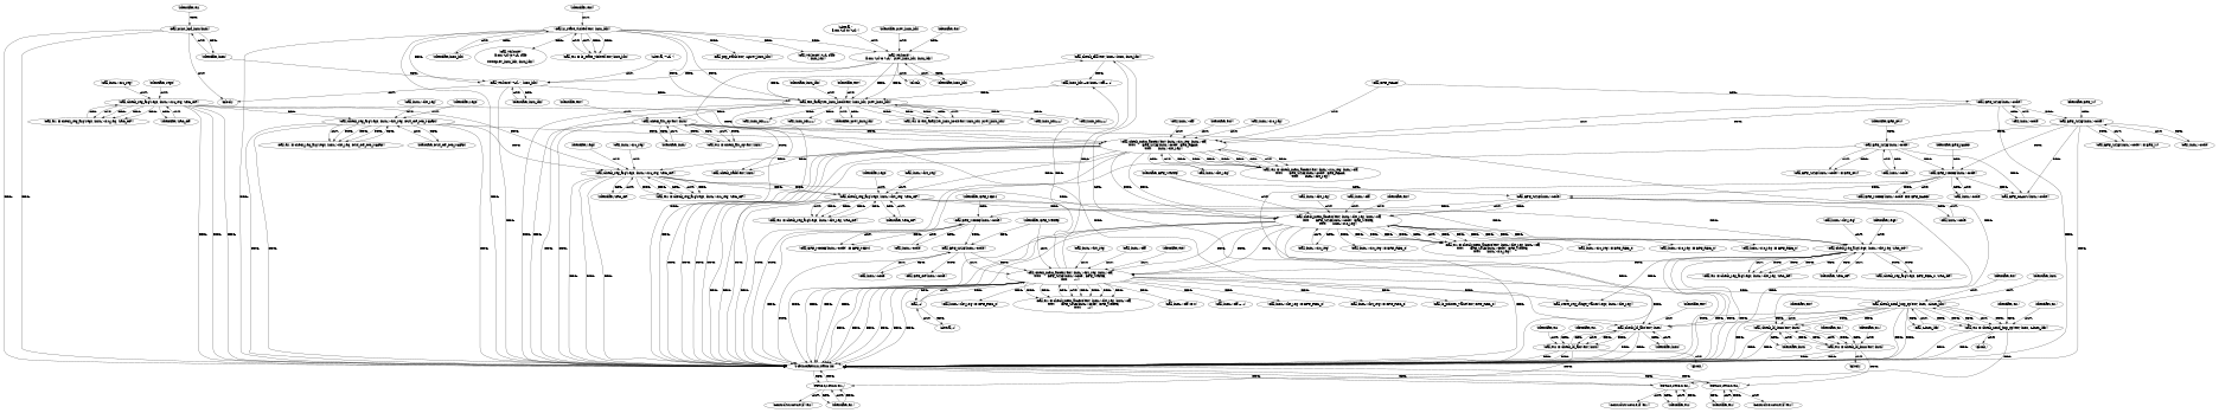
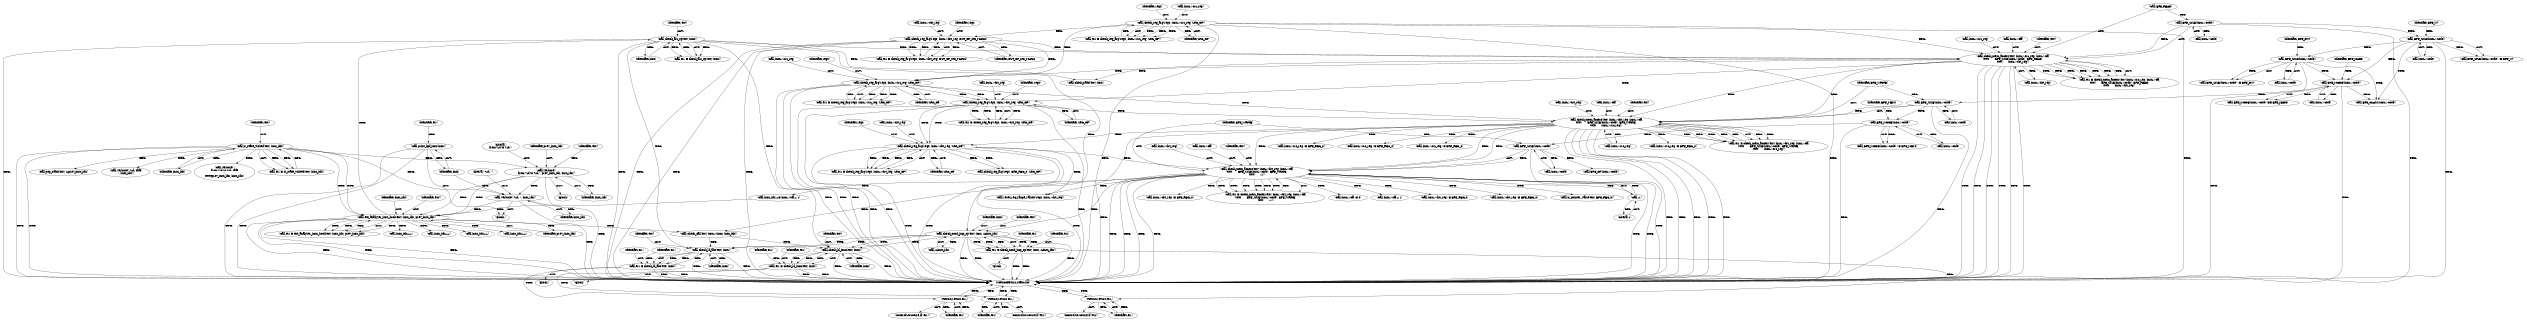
  digraph {
    n1 [label="(Call,check_cond_jmp_op(env, insn, &insn_idx))"]
    n2 [label="(Call,err = check_cond_jmp_op(env, insn, &insn_idx))"]
    n3 [label="(Call,check_ld_abs(env, insn))"]
    n4 [label="(Call,check_ld_imm(env, insn))"]
    n5 [label="(MethodReturn,static int)"]
    n6 [label="(Call,&insn_idx)"]
    n7 [label="(Return,return err;)"]
    n8 [label="(Block,)"]
    n9 [label="(Call,err = check_ld_abs(env, insn))"]
    n10 [label="(Identifier,insn)"]
    n11 [label="(Call,err = check_ld_imm(env, insn))"]
    n12 [label="(Identifier,insn)"]
    n13 [label="(Return,return err;)"]
    n14 [label="(Return,return err;)"]
    n15 [label="(Call,check_mem_access(env, insn->dst_reg, insn->off,\n\t\t\t\t\t       BPF_SIZE(insn->code), BPF_WRITE,\n\t\t\t\t\t       -1))"]
    n16 [label="(Call,-1)"]
    n17 [label="(Call,insn->dst_reg != BPF_REG_0)"]
    n18 [label="(Call,check_call(env, insn->imm, insn_idx))"]
    n19 [label="(Call,insn_idx += insn->off + 1)"]
    n20 [label="(Call,err = check_mem_access(env, insn->dst_reg, insn->off,\n\t\t\t\t\t       BPF_SIZE(insn->code), BPF_WRITE,\n\t\t\t\t\t       -1))"]
    n21 [label="(Call,insn->off != 0)"]
    n22 [label="(Call,insn->off + 1)"]
    n23 [label="(Call,insn->dst_reg != BPF_REG_0)"]
    n24 [label="(Call,insn->dst_reg != BPF_REG_0)"]
    n25 [label="(Call,is_pointer_value(env, BPF_REG_0))"]
    n26 [label="(Call,reset_reg_range_values(regs, insn->dst_reg))"]
    n27 [label="(Literal,1)"]
    n28 [label="(Call,ext_analyzer_insn_hook(env, insn_idx, prev_insn_idx))"]
    n29 [label="(Call,check_mem_access(env, insn->dst_reg, insn->off,\n\t\t\t\t\t       BPF_SIZE(insn->code), BPF_WRITE,\n\t\t\t\t\t       insn->src_reg))"]
    n30 [label="(Call,check_reg_arg(regs, insn->dst_reg, SRC_OP))"]
    n31 [label="(Call,insn->src_reg)"]
    n32 [label="(Call,insn->src_reg != BPF_REG_0)"]
    n33 [label="(Call,err = check_mem_access(env, insn->dst_reg, insn->off,\n\t\t\t\t\t       BPF_SIZE(insn->code), BPF_WRITE,\n\t\t\t\t\t       insn->src_reg))"]
    n34 [label="(Call,insn->src_reg != BPF_REG_0)"]
    n35 [label="(Call,insn->src_reg != BPF_REG_0)"]
    n36 [label="(Call,insn->src_reg != BPF_REG_0)"]
    n37 [label="(Call,err = check_reg_arg(regs, insn->dst_reg, SRC_OP))"]
    n38 [label="(Identifier,SRC_OP)"]
    n39 [label="(Call,check_reg_arg(regs, BPF_REG_0, SRC_OP))"]
    n40 [label="(Call,check_mem_access(env, insn->src_reg, insn->off,\n\t\t\t\t\t       BPF_SIZE(insn->code), BPF_READ,\n\t\t\t\t\t       insn->dst_reg))"]
    n41 [label="(Call,check_reg_arg(regs, insn->dst_reg, SRC_OP))"]
    n42 [label="(Call,check_reg_arg(regs, insn->src_reg, SRC_OP))"]
    n43 [label="(Call,check_xadd(env, insn))"]
    n44 [label="(Call,insn->dst_reg)"]
    n45 [label="(Call,err = check_mem_access(env, insn->src_reg, insn->off,\n\t\t\t\t\t       BPF_SIZE(insn->code), BPF_READ,\n\t\t\t\t\t       insn->dst_reg))"]
    n46 [label="(Call,err = check_reg_arg(regs, insn->dst_reg, SRC_OP))"]
    n47 [label="(Identifier,SRC_OP)"]
    n48 [label="(Call,err = check_reg_arg(regs, insn->src_reg, SRC_OP))"]
    n49 [label="(Identifier,SRC_OP)"]
    n50 [label="(Call,check_alu_op(env, insn))"]
    n51 [label="(Identifier,insn)"]
    n52 [label="(Call,err = check_alu_op(env, insn))"]
    n53 [label="(Call,insn_idx++)"]
    n54 [label="(Call,insn_idx++)"]
    n55 [label="(Identifier,prev_insn_idx)"]
    n56 [label="(Call,err = ext_analyzer_insn_hook(env, insn_idx, prev_insn_idx))"]
    n57 [label="(Call,insn_idx++)"]
    n58 [label="(Call,insn_idx++)"]
    n59 [label="(Call,is_state_visited(env, insn_idx))"]
    n60 [label="(Call,verbose(\"%d: \", insn_idx))"]
    n61 [label="(Call,verbose(\"\nfrom %d to %d:\", prev_insn_idx, insn_idx))"]
    n62 [label="(Call,pop_stack(env, &prev_insn_idx))"]
    n63 [label="(Call,verbose(\"%d: safe\n\", insn_idx))"]
    n64 [label="(Identifier,insn_idx)"]
    n65 [label="(Call,verbose(\"\nfrom %d to %d: safe\n\",\n\t\t\t\t\t\tprev_insn_idx, insn_idx))"]
    n66 [label="(Call,err = is_state_visited(env, insn_idx))"]
    n67 [label="(Identifier,insn_idx)"]
    n68 [label="(Block,)"]
    n69 [label="(Block,)"]
    n70 [label="(Identifier,insn_idx)"]
    n71 [label="(Call,print_bpf_insn(insn))"]
    n72 [label="(Identifier,insn)"]
    n73 [label="(Call,check_reg_arg(regs, insn->src_reg, SRC_OP))"]
    n74 [label="(Call,check_reg_arg(regs, insn->dst_reg, DST_OP_NO_MARK))"]
    n75 [label="(Call,err = check_reg_arg(regs, insn->src_reg, SRC_OP))"]
    n76 [label="(Identifier,SRC_OP)"]
    n77 [label="(Call,err = check_reg_arg(regs, insn->dst_reg, DST_OP_NO_MARK))"]
    n78 [label="(Identifier,DST_OP_NO_MARK)"]
    n79 [label="(Call,BPF_SIZE(insn->code))"]
    n80 [label="(Call,BPF_SIZE(insn->code))"]
    n81 [label="(Call,insn->code)"]
    n82 [label="(Call,BPF_MODE(insn->code))"]
    n83 [label="(Call,BPF_CLASS(insn->code))"]
    n84 [label="(Call,BPF_SIZE(insn->code))"]
    n85 [label="(Call,BPF_SIZE(insn->code) != BPF_W)"]
    n86 [label="(Call,insn->code)"]
    n87 [label="(Call,BPF_SIZE(insn->code))"]
    n88 [label="(Call,BPF_MODE(insn->code))"]
    n89 [label="(Call,insn->code)"]
    n90 [label="(Call,BPF_SIZE(insn->code))"]
    n91 [label="(Call,insn->code)"]
    n92 [label="(Call,BPF_MODE(insn->code) != BPF_MEM)"]
    n93 [label="(Call,insn->code)"]
    n94 [label="(Call,BPF_MODE(insn->code) == BPF_XADD)"]
    n95 [label="(Call,insn->code)"]
    n96 [label="(Call,BPF_SIZE(insn->code) != BPF_DW)"]
    n97 [label="(Call,BPF_OP(insn->code))"]
    n98 [label="(Call,insn->code)"]
    n99 [label="(ControlStructure,if (err))"]
    n100 [label="(Identifier,err)"]
    n101 [label="(Block,)"]
    n102 [label="(ControlStructure,if (err))"]
    n103 [label="(Identifier,err)"]
    n104 [label="(Block,)"]
    n105 [label="(Identifier,err)"]
    n106 [label="(ControlStructure,if (err))"]
    n107 [label="(Identifier,regs)"]
    n108 [label="(Identifier,env)"]
    n109 [label="(Call,insn->src_reg)"]
    n110 [label="(Identifier,err)"]
    n111 [label="(Call,insn->dst_reg)"]
    n112 [label="(Literal,\"\nfrom %d to %d:\")"]
    n113 [label="(Call,BPF_READ)"]
    n114 [label="(Identifier,regs)"]
    n115 [label="(Identifier,err)"]
    n116 [label="(Identifier,BPF_WRITE)"]
    n117 [label="(Identifier,env)"]
    n118 [label="(Identifier,err)"]
    n119 [label="(Identifier,env)"]
    n120 [label="(Call,insn->dst_reg)"]
    n121 [label="(Identifier,insn)"]
    n122 [label="(Call,insn->off)"]
    n123 [label="(Call,insn->off)"]
    n124 [label="(Identifier,BPF_WRITE)"]
    n125 [label="(Call,insn->dst_reg)"]
    n126 [label="(Literal,\"%d: \")"]
    n127 [label="(Identifier,env)"]
    n128 [label="(Identifier,BPF_XADD)"]
    n129 [label="(Identifier,env)"]
    n130 [label="(Identifier,err)"]
    n131 [label="(Identifier,prev_insn_idx)"]
    n132 [label="(Identifier,BPF_MEM)"]
    n133 [label="(Identifier,BPF_DW)"]
    n134 [label="(Identifier,err)"]
    n135 [label="(Identifier,regs)"]
    n136 [label="(Identifier,BPF_W)"]
    n137 [label="(Call,insn->src_reg)"]
    n138 [label="(Identifier,env)"]
    n139 [label="(Call,insn->src_reg)"]
    n140 [label="(Call,insn->dst_reg)"]
    n141 [label="(Identifier,env)"]
    n142 [label="(Identifier,insn_idx)"]
    n143 [label="(Identifier,env)"]
    n144 [label="(Identifier,err)"]
    n145 [label="(Call,insn->dst_reg)"]
    n146 [label="(Identifier,env)"]
    n147 [label="(Identifier,regs)"]
    n148 [label="(Call,insn->off)"]
    n149 [label="(Identifier,err)"]
    n150 [label="(Identifier,regs)"]
    n151 [label="(Identifier,env)"]
    n1 -> n2 [label="AST: "]
    n1 -> n2 [label="DDG: "]
    n1 -> n2 [label="DDG: "]
    n1 -> n2 [label="DDG: "]
    n1 -> n3 [label="DDG: "]
    n1 -> n3 [label="DDG: "]
    n1 -> n4 [label="DDG: "]
    n1 -> n4 [label="DDG: "]
    n1 -> n5 [label="DDG: "]
    n1 -> n5 [label="DDG: "]
    n1 -> n5 [label="DDG: "]
    n1 -> n6 [label="CFG: "]
    n2 -> n1 [label="CFG: "]
    n2 -> n5 [label="DDG: "]
    n2 -> n5 [label="DDG: "]
    n2 -> n7 [label="DDG: "]
    n2 -> n8 [label="AST: "]
    n3 -> n5 [label="DDG: "]
    n3 -> n5 [label="DDG: "]
    n3 -> n9 [label="AST: "]
    n3 -> n9 [label="DDG: "]
    n3 -> n9 [label="DDG: "]
    n3 -> n10 [label="CFG: "]
    n4 -> n5 [label="DDG: "]
    n4 -> n5 [label="DDG: "]
    n4 -> n11 [label="AST: "]
    n4 -> n11 [label="DDG: "]
    n4 -> n11 [label="DDG: "]
    n4 -> n12 [label="CFG: "]
    n5 -> n7 [label="CFG: "]
    n5 -> n13 [label="CFG: "]
    n5 -> n14 [label="CFG: "]
    n6 -> n1 [label="AST: "]
    n7 -> n5 [label="DDG: "]
    n7 -> n99 [label="AST: "]
    n7 -> n100 [label="CFG: "]
    n9 -> n3 [label="CFG: "]
    n9 -> n5 [label="DDG: "]
    n9 -> n5 [label="DDG: "]
    n9 -> n13 [label="DDG: "]
    n9 -> n101 [label="AST: "]
    n10 -> n3 [label="AST: "]
    n11 -> n4 [label="CFG: "]
    n11 -> n5 [label="DDG: "]
    n11 -> n5 [label="DDG: "]
    n11 -> n14 [label="DDG: "]
    n11 -> n104 [label="AST: "]
    n12 -> n4 [label="AST: "]
    n13 -> n5 [label="DDG: "]
    n13 -> n102 [label="AST: "]
    n13 -> n103 [label="CFG: "]
    n14 -> n5 [label="DDG: "]
    n14 -> n105 [label="CFG: "]
    n14 -> n106 [label="AST: "]
    n15 -> n1 [label="DDG: "]
    n15 -> n5 [label="DDG: "]
    n15 -> n5 [label="DDG: "]
    n15 -> n5 [label="DDG: "]
    n15 -> n5 [label="DDG: "]
    n15 -> n5 [label="DDG: "]
    n15 -> n5 [label="DDG: "]
    n15 -> n16 [label="CFG: "]
    n15 -> n17 [label="DDG: "]
    n15 -> n18 [label="DDG: "]
    n15 -> n19 [label="DDG: "]
    n15 -> n20 [label="AST: "]
    n15 -> n20 [label="DDG: "]
    n15 -> n20 [label="DDG: "]
    n15 -> n20 [label="DDG: "]
    n15 -> n20 [label="DDG: "]
    n15 -> n20 [label="DDG: "]
    n15 -> n20 [label="DDG: "]
    n15 -> n21 [label="DDG: "]
    n15 -> n22 [label="DDG: "]
    n15 -> n23 [label="DDG: "]
    n15 -> n24 [label="DDG: "]
    n15 -> n25 [label="DDG: "]
    n15 -> n26 [label="DDG: "]
    n16 -> n15 [label="AST: "]
    n16 -> n15 [label="DDG: "]
    n16 -> n27 [label="CFG: "]
    n18 -> n3 [label="CFG: "]
-   n18 -> n19 [label="DDG: "]
+   n18 -> n4 [label="DDG: "]
    n19 -> n28 [label="DDG: "]
    n20 -> n15 [label="CFG: "]
    n27 -> n16 [label="AST: "]
    n28 -> n5 [label="DDG: "]
    n28 -> n5 [label="DDG: "]
    n28 -> n5 [label="DDG: "]
    n28 -> n18 [label="DDG: "]
    n28 -> n50 [label="DDG: "]
    n28 -> n53 [label="DDG: "]
    n28 -> n54 [label="DDG: "]
    n28 -> n55 [label="CFG: "]
    n28 -> n56 [label="AST: "]
    n28 -> n56 [label="DDG: "]
    n28 -> n56 [label="DDG: "]
    n28 -> n56 [label="DDG: "]
    n28 -> n57 [label="DDG: "]
    n28 -> n58 [label="DDG: "]
    n29 -> n5 [label="DDG: "]
    n29 -> n5 [label="DDG: "]
    n29 -> n5 [label="DDG: "]
    n29 -> n5 [label="DDG: "]
    n29 -> n5 [label="DDG: "]
    n29 -> n5 [label="DDG: "]
    n29 -> n15 [label="DDG: "]
    n29 -> n15 [label="DDG: "]
    n29 -> n15 [label="DDG: "]
    n29 -> n30 [label="DDG: "]
    n29 -> n31 [label="CFG: "]
    n29 -> n32 [label="DDG: "]
    n29 -> n33 [label="AST: "]
    n29 -> n33 [label="DDG: "]
    n29 -> n33 [label="DDG: "]
    n29 -> n33 [label="DDG: "]
    n29 -> n33 [label="DDG: "]
    n29 -> n33 [label="DDG: "]
    n29 -> n33 [label="DDG: "]
    n29 -> n34 [label="DDG: "]
    n29 -> n35 [label="DDG: "]
    n29 -> n36 [label="DDG: "]
    n30 -> n5 [label="DDG: "]
    n30 -> n5 [label="DDG: "]
    n30 -> n5 [label="DDG: "]
    n30 -> n15 [label="DDG: "]
    n30 -> n26 [label="DDG: "]
    n30 -> n37 [label="AST: "]
    n30 -> n37 [label="DDG: "]
    n30 -> n37 [label="DDG: "]
    n30 -> n37 [label="DDG: "]
    n30 -> n38 [label="CFG: "]
    n30 -> n39 [label="DDG: "]
    n30 -> n39 [label="DDG: "]
    n31 -> n29 [label="AST: "]
    n33 -> n29 [label="CFG: "]
    n37 -> n30 [label="CFG: "]
    n38 -> n30 [label="AST: "]
    n40 -> n5 [label="DDG: "]
    n40 -> n5 [label="DDG: "]
    n40 -> n5 [label="DDG: "]
    n40 -> n5 [label="DDG: "]
    n40 -> n5 [label="DDG: "]
    n40 -> n5 [label="DDG: "]
    n40 -> n29 [label="DDG: "]
    n40 -> n29 [label="DDG: "]
    n40 -> n41 [label="DDG: "]
    n40 -> n42 [label="DDG: "]
    n40 -> n43 [label="DDG: "]
    n40 -> n44 [label="CFG: "]
    n40 -> n45 [label="AST: "]
    n40 -> n45 [label="DDG: "]
    n40 -> n45 [label="DDG: "]
    n40 -> n45 [label="DDG: "]
    n40 -> n45 [label="DDG: "]
    n40 -> n45 [label="DDG: "]
    n40 -> n45 [label="DDG: "]
    n41 -> n5 [label="DDG: "]
    n41 -> n5 [label="DDG: "]
    n41 -> n5 [label="DDG: "]
    n41 -> n29 [label="DDG: "]
    n41 -> n30 [label="DDG: "]
    n41 -> n30 [label="DDG: "]
    n41 -> n46 [label="AST: "]
    n41 -> n46 [label="DDG: "]
    n41 -> n46 [label="DDG: "]
    n41 -> n46 [label="DDG: "]
    n41 -> n47 [label="CFG: "]
    n42 -> n5 [label="DDG: "]
    n42 -> n5 [label="DDG: "]
    n42 -> n5 [label="DDG: "]
    n42 -> n29 [label="DDG: "]
    n42 -> n41 [label="DDG: "]
    n42 -> n41 [label="DDG: "]
    n42 -> n48 [label="AST: "]
    n42 -> n48 [label="DDG: "]
    n42 -> n48 [label="DDG: "]
    n42 -> n48 [label="DDG: "]
    n42 -> n49 [label="CFG: "]
    n44 -> n40 [label="AST: "]
    n45 -> n40 [label="CFG: "]
    n46 -> n41 [label="CFG: "]
    n47 -> n41 [label="AST: "]
    n48 -> n42 [label="CFG: "]
    n49 -> n42 [label="AST: "]
+   n50 -> n1 [label="DDG: "]
    n50 -> n3 [label="DDG: "]
    n50 -> n4 [label="DDG: "]
    n50 -> n5 [label="DDG: "]
    n50 -> n5 [label="DDG: "]
    n50 -> n40 [label="DDG: "]
    n50 -> n43 [label="DDG: "]
    n50 -> n51 [label="CFG: "]
    n50 -> n52 [label="AST: "]
    n50 -> n52 [label="DDG: "]
    n50 -> n52 [label="DDG: "]
    n51 -> n50 [label="AST: "]
    n52 -> n50 [label="CFG: "]
    n55 -> n28 [label="AST: "]
    n56 -> n28 [label="CFG: "]
    n59 -> n5 [label="DDG: "]
    n59 -> n5 [label="DDG: "]
    n59 -> n28 [label="DDG: "]
    n59 -> n28 [label="DDG: "]
    n59 -> n60 [label="DDG: "]
    n59 -> n61 [label="DDG: "]
    n59 -> n62 [label="DDG: "]
    n59 -> n63 [label="DDG: "]
    n59 -> n64 [label="CFG: "]
    n59 -> n65 [label="DDG: "]
    n59 -> n66 [label="AST: "]
    n59 -> n66 [label="DDG: "]
    n59 -> n66 [label="DDG: "]
    n60 -> n5 [label="DDG: "]
    n60 -> n28 [label="DDG: "]
    n60 -> n67 [label="CFG: "]
    n60 -> n68 [label="AST: "]
    n61 -> n5 [label="DDG: "]
    n61 -> n28 [label="DDG: "]
    n61 -> n28 [label="DDG: "]
    n61 -> n60 [label="DDG: "]
    n61 -> n69 [label="AST: "]
    n61 -> n70 [label="CFG: "]
    n64 -> n59 [label="AST: "]
-   n66 -> n59 [label="AST: "]
+   n66 -> n59 [label="CFG: "]
    n67 -> n60 [label="AST: "]
    n70 -> n61 [label="AST: "]
    n71 -> n5 [label="DDG: "]
    n71 -> n5 [label="DDG: "]
    n71 -> n68 [label="AST: "]
    n71 -> n72 [label="CFG: "]
    n72 -> n60 [label="CFG: "]
    n72 -> n71 [label="AST: "]
    n73 -> n5 [label="DDG: "]
    n73 -> n5 [label="DDG: "]
    n73 -> n5 [label="DDG: "]
    n73 -> n40 [label="DDG: "]
    n73 -> n42 [label="DDG: "]
    n73 -> n74 [label="DDG: "]
    n73 -> n75 [label="AST: "]
    n73 -> n75 [label="DDG: "]
    n73 -> n75 [label="DDG: "]
    n73 -> n75 [label="DDG: "]
    n73 -> n76 [label="CFG: "]
    n74 -> n5 [label="DDG: "]
    n74 -> n5 [label="DDG: "]
    n74 -> n5 [label="DDG: "]
    n74 -> n40 [label="DDG: "]
    n74 -> n42 [label="DDG: "]
    n74 -> n77 [label="AST: "]
    n74 -> n77 [label="DDG: "]
    n74 -> n77 [label="DDG: "]
    n74 -> n77 [label="DDG: "]
    n74 -> n78 [label="CFG: "]
    n75 -> n73 [label="CFG: "]
    n76 -> n73 [label="AST: "]
    n77 -> n74 [label="CFG: "]
    n78 -> n74 [label="AST: "]
    n79 -> n5 [label="DDG: "]
    n79 -> n40 [label="AST: "]
    n79 -> n40 [label="DDG: "]
    n79 -> n80 [label="DDG: "]
    n79 -> n81 [label="CFG: "]
    n80 -> n5 [label="DDG: "]
    n80 -> n82 [label="DDG: "]
    n80 -> n83 [label="DDG: "]
    n80 -> n84 [label="DDG: "]
    n80 -> n85 [label="AST: "]
    n80 -> n85 [label="DDG: "]
    n80 -> n86 [label="CFG: "]
    n81 -> n79 [label="AST: "]
    n82 -> n5 [label="DDG: "]
    n82 -> n83 [label="DDG: "]
    n82 -> n87 [label="DDG: "]
    n82 -> n93 [label="CFG: "]
    n82 -> n94 [label="AST: "]
    n82 -> n94 [label="DDG: "]
    n84 -> n5 [label="DDG: "]
    n84 -> n82 [label="DDG: "]
    n84 -> n83 [label="DDG: "]
    n84 -> n95 [label="CFG: "]
    n84 -> n96 [label="AST: "]
    n84 -> n96 [label="DDG: "]
    n86 -> n80 [label="AST: "]
    n87 -> n5 [label="DDG: "]
    n87 -> n29 [label="AST: "]
    n87 -> n29 [label="DDG: "]
    n87 -> n88 [label="DDG: "]
    n87 -> n89 [label="CFG: "]
    n88 -> n5 [label="DDG: "]
    n88 -> n90 [label="DDG: "]
    n88 -> n91 [label="CFG: "]
    n88 -> n92 [label="AST: "]
    n88 -> n92 [label="DDG: "]
    n89 -> n87 [label="AST: "]
    n90 -> n5 [label="DDG: "]
    n90 -> n15 [label="AST: "]
    n90 -> n15 [label="DDG: "]
    n90 -> n97 [label="DDG: "]
    n90 -> n98 [label="CFG: "]
    n91 -> n88 [label="AST: "]
    n93 -> n82 [label="AST: "]
    n95 -> n84 [label="AST: "]
    n98 -> n90 [label="AST: "]
    n100 -> n7 [label="AST: "]
    n100 -> n7 [label="DDG: "]
    n103 -> n13 [label="AST: "]
    n103 -> n13 [label="DDG: "]
    n105 -> n14 [label="AST: "]
    n105 -> n14 [label="DDG: "]
    n107 -> n73 [label="AST: "]
    n108 -> n50 [label="AST: "]
    n109 -> n73 [label="AST: "]
    n110 -> n11 [label="CFG: "]
    n111 -> n30 [label="AST: "]
    n112 -> n61 [label="AST: "]
    n113 -> n40 [label="AST: "]
    n113 -> n79 [label="CFG: "]
    n114 -> n41 [label="AST: "]
    n115 -> n11 [label="AST: "]
    n116 -> n15 [label="AST: "]
    n116 -> n90 [label="CFG: "]
    n117 -> n59 [label="AST: "]
    n118 -> n71 [label="CFG: "]
    n119 -> n3 [label="AST: "]
    n120 -> n15 [label="AST: "]
    n121 -> n1 [label="AST: "]
    n122 -> n15 [label="AST: "]
    n123 -> n40 [label="AST: "]
    n124 -> n29 [label="AST: "]
    n124 -> n87 [label="CFG: "]
    n125 -> n29 [label="AST: "]
    n126 -> n60 [label="AST: "]
    n127 -> n1 [label="AST: "]
    n128 -> n82 [label="CFG: "]
    n129 -> n40 [label="AST: "]
    n130 -> n9 [label="AST: "]
    n131 -> n61 [label="AST: "]
    n132 -> n88 [label="CFG: "]
    n133 -> n84 [label="CFG: "]
    n134 -> n2 [label="CFG: "]
    n135 -> n42 [label="AST: "]
    n136 -> n80 [label="CFG: "]
    n137 -> n42 [label="AST: "]
    n138 -> n4 [label="AST: "]
    n139 -> n40 [label="AST: "]
    n140 -> n74 [label="AST: "]
    n141 -> n15 [label="AST: "]
    n142 -> n28 [label="AST: "]
    n143 -> n61 [label="CFG: "]
    n144 -> n2 [label="AST: "]
    n145 -> n41 [label="AST: "]
    n146 -> n28 [label="AST: "]
    n147 -> n30 [label="AST: "]
    n148 -> n29 [label="AST: "]
    n149 -> n9 [label="CFG: "]
    n150 -> n74 [label="AST: "]
    n151 -> n29 [label="AST: "]
  }
